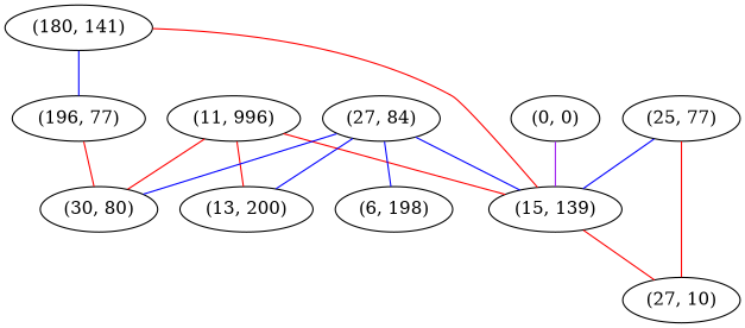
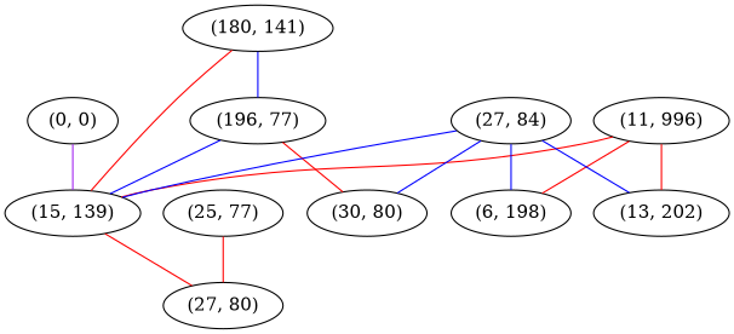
  graph {
    fontname="DejaVu Serif"
    node [fontname="DejaVu Serif"]
    edge [color=red fontname="DejaVu Serif" weight=1]
    "(180, 141)"
    "(196, 77)"
    "(15, 139)"
    "(30, 80)"
-   "(27, 10)"
+   "(27, 10)" [label="(27, 80)"]
    "(0, 0)"
    n7 [label="(11, 996)"]
-   "(13, 200)"
+   "(13, 200)" [label="(13, 202)"]
    n9 [label="(6, 198)"]
    "(25, 77)"
    "(27, 84)"
    "(180, 141)" -- "(196, 77)" [color=blue weight=3]
    "(180, 141)" -- "(15, 139)"
    "(196, 77)" -- "(30, 80)"
    "(15, 139)" -- "(27, 10)"
    "(0, 0)" -- "(15, 139)" [color=purple weight=4]
    n7 -- "(15, 139)"
    n7 -- "(13, 200)"
-   n7 -- "(30, 80)"
-   "(25, 77)" -- "(15, 139)" [color=blue weight=3]
+   n7 -- n9
+   "(196, 77)" -- "(15, 139)" [color=blue weight=3]
    "(25, 77)" -- "(27, 10)" [weight=3]
    "(27, 84)" -- "(15, 139)" [color=blue weight=3]
    "(27, 84)" -- "(30, 80)" [color=blue]
    "(27, 84)" -- "(13, 200)" [color=blue weight=3]
    "(27, 84)" -- n9 [color=blue weight=3]
  }
